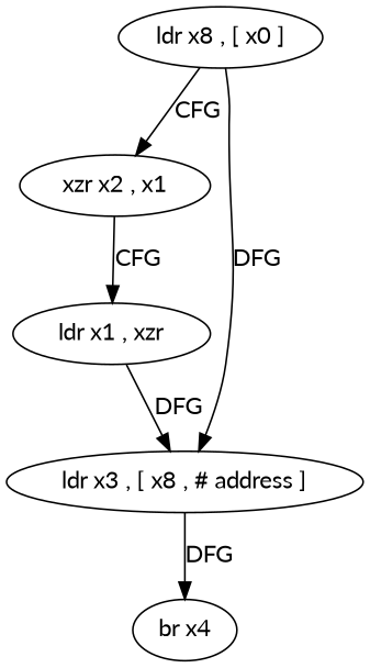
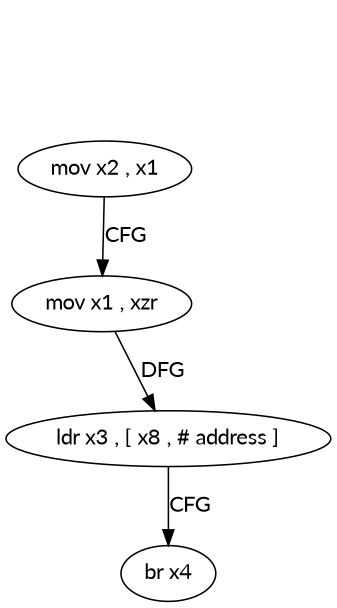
  digraph {
    fontname=Lato
    node [fontname=Lato]
    edge [fontname=Lato]
-   n1 [label="ldr x8 , [ x0 ]"]
-   n2 [label="xzr x2 , x1"]
+   n2 [label="mov x2 , x1"]
    n3 [label="ldr x3 , [ x8 , # address ]"]
-   n4 [label="ldr x1 , xzr"]
+   n4 [label="mov x1 , xzr"]
    n5 [label="br x4"]
-   n1 -> n2 [label=CFG]
-   n1 -> n3 [label=DFG]
    n2 -> n4 [label=CFG]
-   n3 -> n5 [label=DFG]
+   n3 -> n5 [label=CFG]
    n4 -> n3 [label=DFG]
  }
